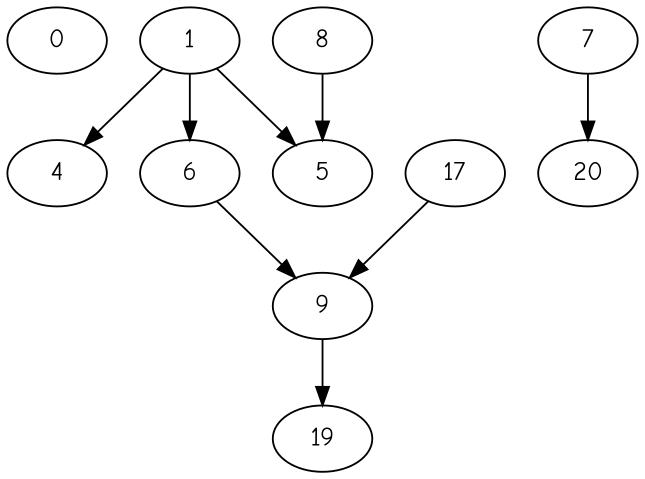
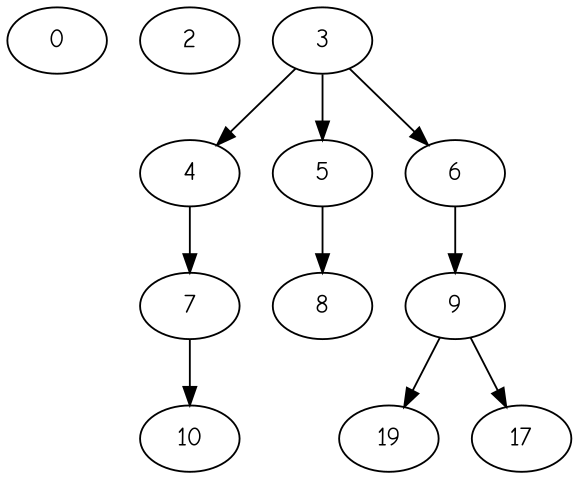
  digraph {
    fontname="Comic Neue"
    node [alpha=0.11 fontname="Comic Neue"]
    edge [fontname="Comic Neue"]
    n1 [alpha=0.13 expect_size=285011903814295040 label=0]
-   3 [alpha=0.00 expect_size=41466638310919232 label=1]
+   2 [expect_size=8830767213866995]
+   3 [alpha=0.00 expect_size=41466638310919232]
    4 [alpha=0.15 expect_size=74404797087744000000]
    5 [alpha=0.18 expect_size=1962015282714860]
    6 [alpha=0.14 expect_size=625857242964701184]
    7 [alpha=0.14 expect_size=31528420899240076]
    8 [alpha=0.19 expect_size=694651925926058]
    9 [alpha=0.16 expect_size=239602295408905158656]
-   10 [expect_size=70050235990158544 label=20]
+   10 [expect_size=70050235990158544]
    n11 [alpha=0.15 expect_size=4943604389597151232 label=19]
    n12 [alpha=0.05 expect_size=217641187516782477312 label=17]
    3 -> 4
    3 -> 5
    3 -> 6
-   8 -> 5
+   4 -> 7
+   5 -> 8
    6 -> 9
    7 -> 10
    9 -> n11
-   n12 -> 9
+   9 -> n12
  }
